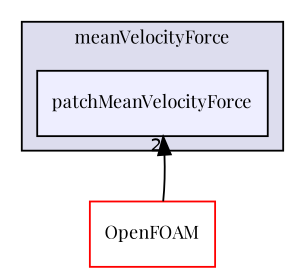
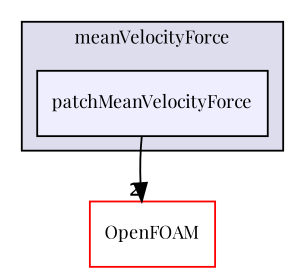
  digraph {
    compound=true
    fontname="Playfair Display"
    node [fontname="Playfair Display" fontsize=10 shape=box]
    n1 [fillcolor="#eeeeff" label=patchMeanVelocityForce pencolor=black style=filled]
    n2 [color=red label=OpenFOAM]
    subgraph cluster_1 {
      bgcolor="#ddddee"
      fontsize=10
      label=meanVelocityForce
      pencolor=black
      n1
    }
-   n2 -> n1 [headlabel=2 labeldistance=1.5 labelfontname=Helvetica labelfontsize=10 fontname="Playfair Display"]
+   n1 -> n2 [headlabel=2 labeldistance=1.5 labelfontname=Helvetica labelfontsize=10 fontname="Playfair Display"]
  }
